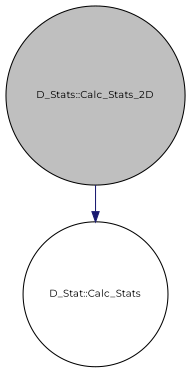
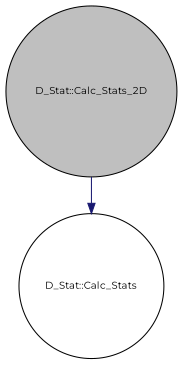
  digraph {
    rankdir=TB
    fontname=Montserrat
    node [color=black fontname=Montserrat fontsize=10 shape=circle style=filled]
-   n1 [fillcolor=grey75 fontcolor=black height=0.2 label="D_Stats::Calc_Stats_2D" width=0.4]
+   n1 [fillcolor=grey75 fontcolor=black height=0.2 label="D_Stat::Calc_Stats_2D" width=0.4]
    n2 [fillcolor=white height=0.2 label="D_Stat::Calc_Stats" width=0.4]
    n1 -> n2 [color=midnightblue fontname=Montserrat fontsize=10 labelfontname=Helvetica labelfontsize=10 style=solid]
  }
